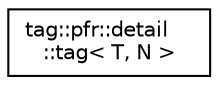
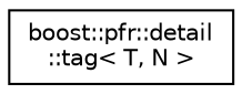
  digraph {
    rankdir=LR
-   n1 [color=black fillcolor=white fontname=Helvetica fontsize=10 height=0.2 label="tag::pfr::detail\l::tag\< T, N \>" shape=record style=filled width=0.4]
+   n1 [color=black fillcolor=white fontname=Helvetica fontsize=10 height=0.2 label="boost::pfr::detail\l::tag\< T, N \>" shape=record style=filled width=0.4]
  }
